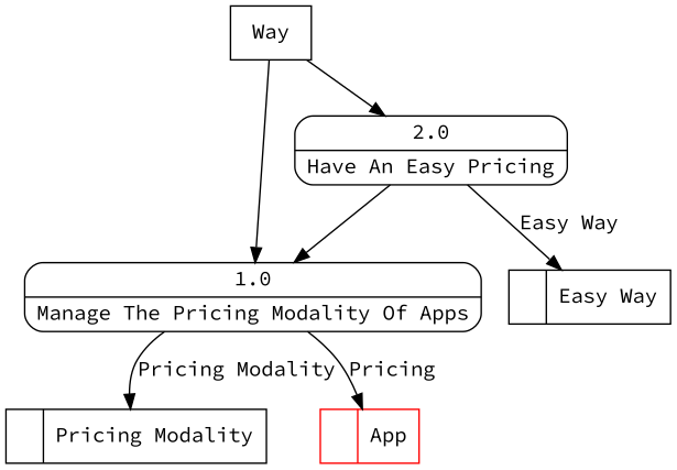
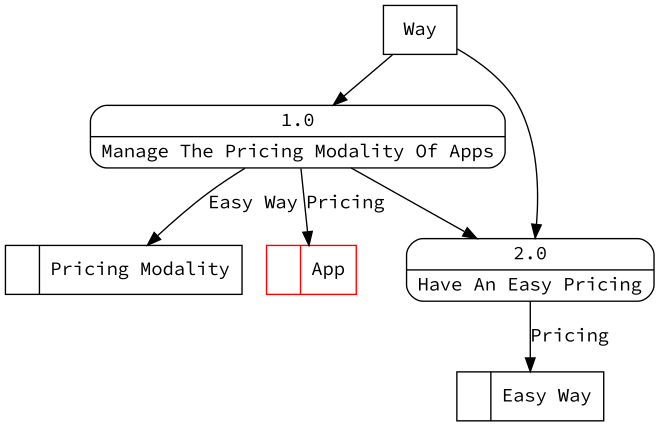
  digraph {
    fontname="Source Code Pro"
    node [fontname="Source Code Pro" shape=record]
    edge [fontname="Source Code Pro"]
    n1 [label="<f0>  |<f1> Pricing Modality "]
    n2 [label="<f0>  |<f1> Easy Way "]
    n3 [color=red label="<f0>  |<f1> App "]
    n4 [label=Way shape=box]
    n5 [label="{<f0> 1.0|<f1> Manage The Pricing Modality Of Apps }" shape=Mrecord]
    n6 [label="{<f0> 2.0|<f1> Have An Easy Pricing }" shape=Mrecord]
    n4 -> n5
    n4 -> n6
-   n5 -> n1 [label="Pricing Modality"]
+   n5 -> n1 [label="Easy Way"]
    n5 -> n3 [label=Pricing]
-   n6 -> n2 [label="Easy Way"]
-   n6 -> n5
+   n6 -> n2 [label=Pricing]
+   n5 -> n6
  }
